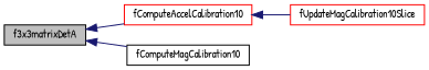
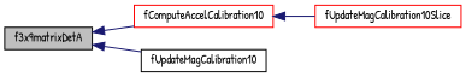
  digraph {
    fontname="Patrick Hand"
    rankdir=LR
    node [color=black fillcolor=white fontname="Patrick Hand" fontsize=10 shape=record style=filled]
    edge [color=midnightblue dir=back fontname="Patrick Hand" fontsize=10 labelfontname=Helvetica labelfontsize=10 style=solid]
-   n1 [fillcolor=grey75 fontcolor=black height=0.2 label=f3x3matrixDetA width=0.4]
+   n1 [fillcolor=grey75 fontcolor=black height=0.2 label=f3x9matrixDetA width=0.4]
    n2 [color=red height=0.2 label=fComputeAccelCalibration10 width=0.4]
-   n3 [height=0.2 label=fComputeMagCalibration10 width=0.4]
+   n3 [height=0.2 label=fUpdateMagCalibration10 width=0.4]
    n4 [color=red height=0.2 label=fUpdateMagCalibration10Slice width=0.4]
    n1 -> n2
    n1 -> n3
    n2 -> n4
  }
